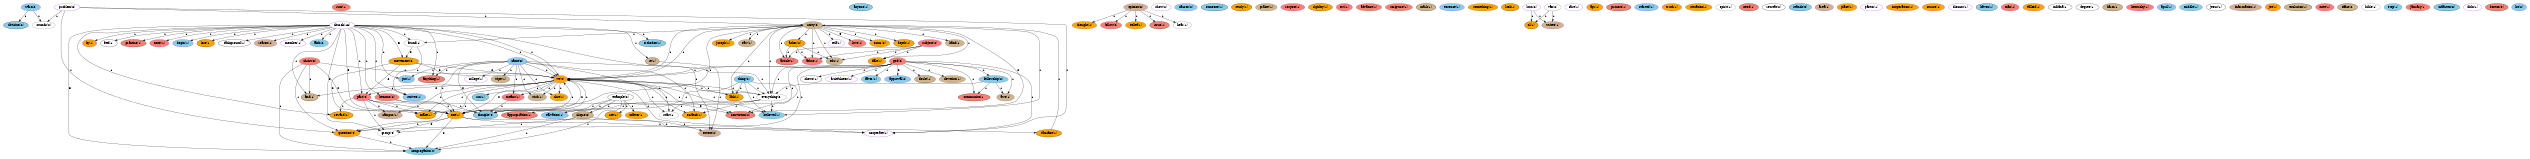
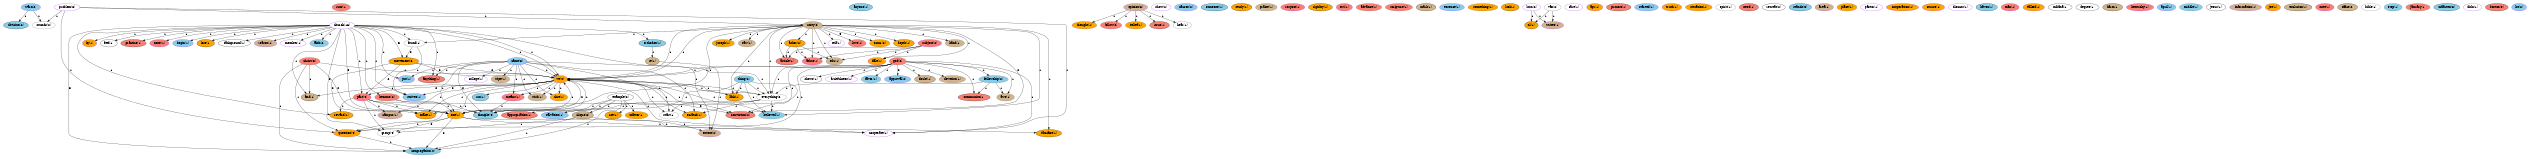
  digraph {
    node [color=purple fillcolor=orange style=filled]
    n1 [fillcolor=skyblue label="warn(2)"]
    n2 [color=gray40 fillcolor=white label="sounds(2)"]
    n3 [color=black fillcolor=skyblue label="division(2)"]
    n4 [color=gray40 fillcolor=salmon label="runs(1)"]
    n5 [fillcolor=white label="problem(3)"]
    n6 [color=gray40 fillcolor=tan label="unity(8)"]
    n7 [fillcolor=white label="cooperate(1)"]
    n8 [label="question(4)"]
    n9 [color=gray40 fillcolor=white label="found(1)"]
    n10 [label="ve(4)"]
    n11 [color=gray40 label="one(1)"]
    n12 [color=black label="lack(1)"]
    n13 [color=gray40 fillcolor=white label="everything(3)"]
    n14 [color=gray40 fillcolor=skyblue label="believed(1)"]
    n15 [color=black fillcolor=salmon label="conviction(2)"]
    n16 [color=gray40 label="joseph(1)"]
    n17 [color=gray40 fillcolor=tan label="saw(1)"]
    n18 [color=black label="fisher(2)"]
    n19 [fillcolor=white label="self(1)"]
    n20 [color=black fillcolor=salmon label="article(1)"]
    n21 [label="dale(1)"]
    n22 [color=gray40 fillcolor=salmon label="love(1)"]
    n23 [color=gray40 label="occur(2)"]
    n24 [color=black label="depth(1)"]
    n25 [color=gray40 fillcolor=tan label="hand(1)"]
    n26 [fillcolor=salmon label="athos(1)"]
    n27 [color=gray40 fillcolor=tan label="edu(1)"]
    n28 [color=black label="sacrifice(1)"]
    n29 [color=gray40 fillcolor=skyblue label="congregation(4)"]
    n30 [fillcolor=skyblue label="strives(1)"]
    n31 [color=black label="movement(6)"]
    n32 [fillcolor=salmon label="part(4)"]
    n33 [color=black fillcolor=tan label="find(1)"]
    n34 [color=black label="make(1)"]
    n35 [color=black fillcolor=skyblue label="disciple(4)"]
    n36 [fillcolor=salmon label="means(1)"]
    n37 [color=gray40 fillcolor=tan label="wish(1)"]
    n38 [color=gray40 label="clue(1)"]
    n39 [color=black label="scratch(1)"]
    n40 [fillcolor=tan label="campus(1)"]
    n41 [color=black fillcolor=skyblue label="run(1)"]
    n42 [color=gray40 fillcolor=white label="start(1)"]
    n43 [color=gray40 fillcolor=white label="group(4)"]
    n44 [color=black fillcolor=skyblue label="anyone(1)"]
    n45 [fillcolor=white label="church(16)"]
    n46 [label="ky(1)"]
    n47 [color=black fillcolor=white label="feel(1)"]
    n48 [color=black fillcolor=skyblue label="orthodox(1)"]
    n49 [color=gray40 fillcolor=salmon label="become(2)"]
    n50 [color=black fillcolor=salmon label="practice(1)"]
    n51 [fillcolor=salmon label="none(1)"]
    n52 [fillcolor=skyblue label="begin(1)"]
    n53 [color=black fillcolor=salmon label="anything(1)"]
    n54 [fillcolor=skyblue label="put(1)"]
    n55 [color=black label="lose(1)"]
    n56 [color=black fillcolor=tan label="re(1)"]
    n57 [color=black fillcolor=white label="background(1)"]
    n58 [color=black label="reward(1)"]
    n59 [fillcolor=tan label="reason(1)"]
    n60 [fillcolor=white label="member(1)"]
    n61 [fillcolor=tan label="extent(2)"]
    n62 [color=gray40 fillcolor=skyblue label="faith(2)"]
    n63 [fillcolor=tan label="opinion(3)"]
    n64 [color=gray40 label="thought(1)"]
    n65 [color=gray40 fillcolor=salmon label="fellow(2)"]
    n66 [color=gray40 label="belief(1)"]
    n67 [color=black fillcolor=salmon label="issue(1)"]
    n68 [color=gray40 fillcolor=white label="hear(1)"]
    n69 [color=black fillcolor=white label="example(2)"]
    n70 [color=black fillcolor=tan label="clique(3)"]
    n71 [color=black label="use(1)"]
    n72 [color=gray40 label="matter(1)"]
    n73 [color=black fillcolor=salmon label="appropriation(1)"]
    n74 [fillcolor=skyblue label="salvation(1)"]
    n75 [fillcolor=white label="show(2)"]
    n76 [fillcolor=skyblue label="causes(2)"]
    n77 [color=black fillcolor=skyblue label="someone(1)"]
    n78 [color=black label="study(1)"]
    n79 [color=gray40 fillcolor=tan label="praise(1)"]
    n80 [color=gray40 fillcolor=skyblue label="thing(2)"]
    n81 [fillcolor=salmon label="respect(1)"]
    n82 [color=black label="rigidity(1)"]
    n83 [fillcolor=salmon label="cwi(1)"]
    n84 [color=gray40 fillcolor=salmon label="god(6)"]
    n85 [fillcolor=skyblue label="approval(2)"]
    n86 [color=black fillcolor=tan label="doubt(1)"]
    n87 [color=gray40 fillcolor=tan label="devotion(1)"]
    n88 [color=gray40 fillcolor=skyblue label="fellowship(2)"]
    n89 [color=black fillcolor=white label="shows(1)"]
    n90 [color=gray40 fillcolor=tan label="awe(1)"]
    n91 [fillcolor=white label="fruitfulness(1)"]
    n92 [color=black fillcolor=salmon label="communion(1)"]
    n93 [color=gray40 fillcolor=skyblue label="favor(1)"]
    n94 [color=gray40 fillcolor=salmon label="advance(1)"]
    n95 [color=gray40 fillcolor=salmon label="scripture(1)"]
    n96 [color=black fillcolor=tan label="mark(1)"]
    n97 [fillcolor=salmon label="subject(2)"]
    n98 [fillcolor=skyblue label="essence(1)"]
    n99 [color=gray40 label="something(1)"]
    n100 [color=black label="look(1)"]
    n101 [fillcolor=white label="loon(2)"]
    n102 [color=black label="nl(1)"]
    n103 [fillcolor=tan label="writes(1)"]
    n104 [fillcolor=white label="care(1)"]
    n105 [color=gray40 fillcolor=salmon label="christ(3)"]
    n106 [label="apr(1)"]
    n107 [color=gray40 fillcolor=white label="van(2)"]
    n108 [color=black fillcolor=salmon label="process(1)"]
    n109 [fillcolor=skyblue label="came(3)"]
    n110 [fillcolor=white label="college(1)"]
    n111 [color=gray40 fillcolor=tan label="wipe(1)"]
    n112 [fillcolor=skyblue label="started(1)"]
    n113 [label="truth(1)"]
    n114 [color=gray40 label="situation(1)"]
    n115 [color=gray40 fillcolor=white label="spirit(1)"]
    n116 [color=black fillcolor=salmon label="need(1)"]
    n117 [color=black fillcolor=white label="retreat(2)"]
    n118 [color=black fillcolor=skyblue label="stands(5)"]
    n119 [fillcolor=tan label="area(1)"]
    n120 [color=gray40 label="place(1)"]
    n121 [fillcolor=white label="pastor(1)"]
    n122 [label="cooperation(1)"]
    n123 [label="course(1)"]
    n124 [fillcolor=white label="discuss(1)"]
    n125 [color=black fillcolor=skyblue label="haven(1)"]
    n126 [fillcolor=salmon label="man(1)"]
    n127 [label="talked(1)"]
    n128 [color=black fillcolor=white label="indiana(1)"]
    n129 [color=black fillcolor=white label="degree(1)"]
    n130 [color=black fillcolor=tan label="harm(1)"]
    n131 [fillcolor=salmon label="kentucky(1)"]
    n132 [fillcolor=skyblue label="april(1)"]
    n133 [color=gray40 fillcolor=skyblue label="middle(1)"]
    n134 [color=black fillcolor=white label="jesus(1)"]
    n135 [fillcolor=tan label="information(1)"]
    n136 [label="joe(1)"]
    n137 [color=black fillcolor=tan label="exclusion(1)"]
    n138 [fillcolor=salmon label="note(1)"]
    n139 [color=black fillcolor=tan label="office(2)"]
    n140 [color=gray40 fillcolor=white label="bible(1)"]
    n141 [color=gray40 fillcolor=skyblue label="step(1)"]
    n142 [color=gray40 fillcolor=salmon label="january(1)"]
    n143 [color=black fillcolor=skyblue label="maarten(3)"]
    n144 [fillcolor=white label="didn(1)"]
    n145 [color=black fillcolor=salmon label="boston(3)"]
    n146 [fillcolor=skyblue label="lot(2)"]
    n1 -> n2 [label=1]
    n1 -> n3 [label=1]
    n5 -> n2 [label=1]
    n5 -> n6 [label=1]
    n5 -> n7 [label=1]
    n5 -> n8 [label=1]
    n6 -> n9 [label=1]
    n6 -> n10 [label=1]
    n6 -> n10 [label=1]
    n6 -> n11 [label=1]
    n6 -> n12 [label=1]
    n6 -> n13 [label=1]
    n6 -> n14 [label=1]
    n6 -> n15 [label=2]
    n6 -> n16 [label=1]
    n6 -> n17 [label=1]
    n6 -> n18 [label=1]
    n6 -> n19 [label=1]
    n6 -> n20 [label=1]
    n6 -> n21 [label=1]
    n6 -> n22 [label=5]
    n6 -> n23 [label=1]
    n6 -> n24 [label=1]
    n6 -> n25 [label=1]
    n6 -> n26 [label=1]
    n6 -> n27 [label=1]
-   n28 -> n6 [label=1]
+   n6 -> n28 [label=1]
    n8 -> n29 [label=1]
    n9 -> n30 [label=1]
    n9 -> n31 [label=2]
    n10 -> n7 [label=1]
    n10 -> n8 [label=1]
-   n10 -> n11 [label=2]
+   n10 -> n30 [label=2]
    n10 -> n12 [label=1]
    n10 -> n13 [label=1]
    n10 -> n14 [label=1]
    n10 -> n15 [label=1]
    n10 -> n32 [label=2]
    n10 -> n33 [label=1]
    n10 -> n34 [label=1]
    n10 -> n35 [label=2]
    n10 -> n36 [label=1]
    n10 -> n37 [label=1]
    n10 -> n38 [label=1]
    n10 -> n39 [label=1]
    n10 -> n40 [label=1]
    n10 -> n41 [label=1]
    n10 -> n42 [label=1]
    n11 -> n7 [label=1]
    n11 -> n8 [label=1]
    n11 -> n10 [label=1]
    n11 -> n28 [label=1]
    n11 -> n29 [label=2]
    n11 -> n43 [label=2]
    n13 -> n10 [label=1]
    n13 -> n14 [label=1]
    n13 -> n35 [label=1]
    n13 -> n39 [label=1]
    n13 -> n42 [label=1]
    n18 -> n20 [label=1]
    n18 -> n26 [label=1]
    n18 -> n27 [label=1]
    n31 -> n10 [label=2]
    n31 -> n10 [label=2]
    n31 -> n32 [label=2]
    n31 -> n34 [label=2]
    n32 -> n11 [label=1]
    n32 -> n15 [label=2]
    n32 -> n34 [label=1]
    n32 -> n40 [label=1]
    n32 -> n43 [label=1]
    n32 -> n58 [label=1]
    n35 -> n10 [label=1]
    n36 -> n35 [label=1]
    n45 -> n9 [label=1]
    n45 -> n10 [label=1]
    n45 -> n10 [label=1]
    n45 -> n11 [label=3]
    n45 -> n29 [label=3]
    n45 -> n30 [label=1]
    n45 -> n31 [label=5]
    n45 -> n32 [label=1]
    n45 -> n33 [label=1]
    n45 -> n43 [label=2]
    n45 -> n46 [label=1]
    n45 -> n47 [label=1]
    n45 -> n48 [label=1]
    n45 -> n49 [label=1]
    n45 -> n50 [label=1]
    n45 -> n51 [label=1]
    n45 -> n52 [label=1]
    n45 -> n53 [label=1]
    n45 -> n54 [label=1]
    n45 -> n55 [label=1]
-   n45 -> n56 [label=1]
+   n48 -> n56 [label=1]
    n45 -> n57 [label=1]
    n45 -> n58 [label=1]
    n45 -> n59 [label=1]
    n45 -> n60 [label=1]
    n45 -> n61 [label=1]
    n45 -> n62 [label=1]
    n49 -> n11 [label=1]
    n49 -> n35 [label=1]
    n56 -> n61 [label=1]
    n63 -> n64 [label=1]
    n63 -> n65 [label=1]
    n63 -> n66 [label=1]
    n63 -> n67 [label=1]
    n63 -> n68 [label=1]
    n69 -> n29 [label=1]
    n69 -> n70 [label=1]
    n69 -> n71 [label=1]
    n69 -> n72 [label=1]
    n69 -> n73 [label=1]
    n69 -> n74 [label=1]
    n70 -> n29 [label=1]
    n70 -> n43 [label=1]
    n70 -> n61 [label=1]
    n80 -> n12 [label=1]
    n80 -> n13 [label=1]
    n80 -> n14 [label=1]
    n80 -> n15 [label=1]
    n80 -> n34 [label=1]
    n84 -> n7 [label=1]
    n84 -> n8 [label=1]
    n84 -> n10 [label=1]
    n84 -> n10 [label=1]
    n84 -> n11 [label=1]
    n84 -> n13 [label=1]
    n84 -> n85 [label=2]
    n84 -> n86 [label=1]
    n84 -> n87 [label=1]
    n84 -> n88 [label=1]
    n84 -> n89 [label=1]
    n84 -> n90 [label=1]
    n84 -> n91 [label=1]
    n84 -> n92 [label=1]
    n84 -> n93 [label=1]
    n88 -> n13 [label=1]
    n88 -> n90 [label=1]
    n88 -> n92 [label=1]
    n97 -> n20 [label=1]
    n97 -> n21 [label=1]
    n97 -> n26 [label=1]
    n97 -> n27 [label=1]
    n101 -> n102 [label=1]
    n101 -> n103 [label=1]
    n105 -> n8 [label=1]
    n105 -> n10 [label=1]
    n105 -> n11 [label=2]
    n105 -> n29 [label=1]
    n105 -> n33 [label=1]
    n107 -> n102 [label=1]
    n107 -> n103 [label=1]
    n109 -> n10 [label=1]
    n109 -> n11 [label=1]
    n109 -> n13 [label=1]
    n109 -> n35 [label=2]
    n109 -> n36 [label=1]
    n109 -> n37 [label=1]
    n109 -> n38 [label=1]
    n109 -> n39 [label=1]
    n109 -> n42 [label=1]
    n109 -> n53 [label=1]
    n109 -> n54 [label=1]
    n109 -> n110 [label=1]
    n109 -> n111 [label=1]
  }
